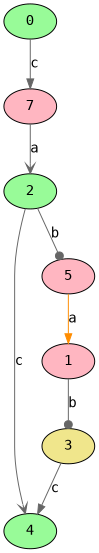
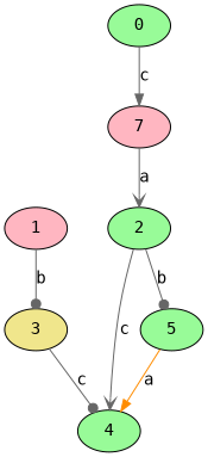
  strict digraph {
    fontname="DejaVu Sans Mono"
    node [fillcolor=lightpink fontname="DejaVu Sans Mono" style=filled]
    edge [arrowhead=normal color=gray40 fontname="DejaVu Sans Mono"]
    1
    3 [fillcolor=khaki]
    n3 [fillcolor=palegreen label=4]
-   5
+   5 [fillcolor=palegreen]
    2 [fillcolor=palegreen]
    n6 [label=7]
    0 [fillcolor=palegreen]
    1 -> 3 [arrowhead=dot label=b]
-   3 -> n3 [label=c]
-   5 -> 1 [color=darkorange label=a]
+   3 -> n3 [arrowhead=dot label=c]
+   5 -> n3 [color=darkorange label=a]
    2 -> n3 [arrowhead=vee label=c]
    2 -> 5 [arrowhead=dot label=b]
    n6 -> 2 [arrowhead=vee label=a]
    0 -> n6 [label=c]
  }
